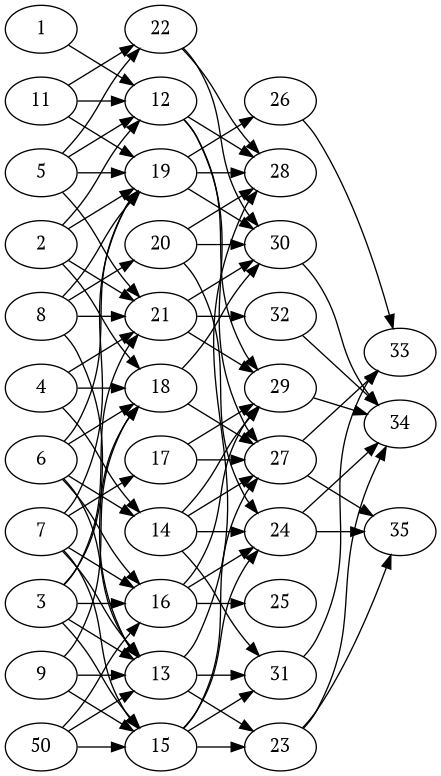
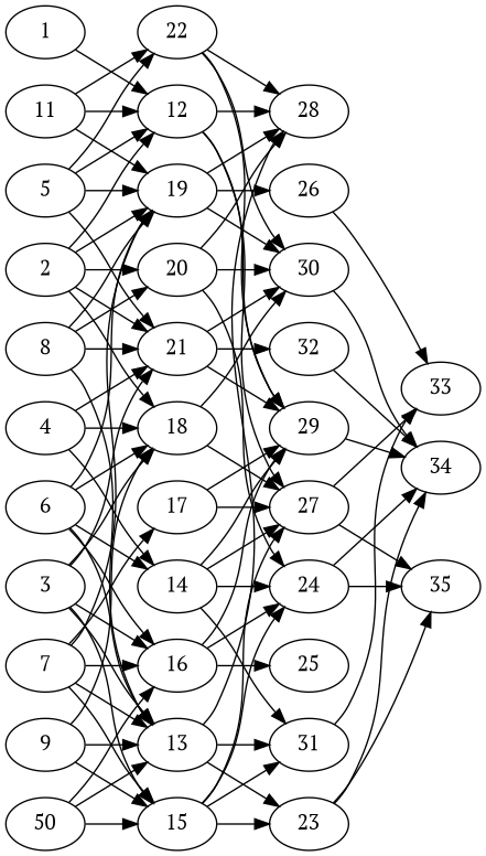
  digraph {
    fontname="PT Serif"
    rankdir=LR
    node [alpha=0.16 fontname="PT Serif"]
    edge [fontname="PT Serif"]
    1 [alpha=0.01 expect_size=16979968]
    12 [alpha=0.03 expect_size=18660352]
    27 [alpha=0.18 expect_size=12374016]
    28 [alpha=0.02 expect_size=39674880]
    29 [alpha=0.12 expect_size=6808576]
    35 [expect_size=32537600]
    33 [expect_size=19359744]
    34 [expect_size=40318976]
    2 [alpha=0.15 expect_size=44826624]
    18 [alpha=0.06 expect_size=7680000]
    19 [alpha=0.08 expect_size=8316928]
    20 [alpha=0.18 expect_size=46206976]
    21 [alpha=0.14 expect_size=48870400]
    30 [alpha=0.17 expect_size=25466880]
    26 [alpha=0.03 expect_size=43198464]
    24 [alpha=0.17 expect_size=21023744]
    32 [alpha=0.00 expect_size=6081536]
    3 [alpha=0.04 expect_size=31600640]
    13 [alpha=0.01 expect_size=7292928]
    15 [alpha=0.02 expect_size=52356096]
    16 [alpha=0.07 expect_size=45289472]
    23 [alpha=0.09 expect_size=19008512]
    31 [alpha=0.06 expect_size=21311488]
    25 [alpha=0.05 expect_size=37548032]
    4 [alpha=0.15 expect_size=16006144]
    14 [alpha=0.07 expect_size=16167936]
    5 [alpha=0.17 expect_size=6772736]
    22 [alpha=0.06 expect_size=12754944]
    6 [alpha=0.13 expect_size=27423744]
    7 [alpha=0.11 expect_size=46156800]
    17 [alpha=0.12 expect_size=29619200]
    8 [alpha=0.00 expect_size=26064896]
    9 [expect_size=19474432]
    n34 [alpha=0.01 expect_size=39244800 label=50]
    11 [alpha=0.05 expect_size=15691776]
    1 -> 12
    12 -> 27
    12 -> 28
    12 -> 29
    27 -> 35
    27 -> 33
    29 -> 34
    2 -> 12
    2 -> 18
    2 -> 19
+   2 -> 20
    2 -> 21
    18 -> 27
    18 -> 30
    19 -> 28
    19 -> 30
    19 -> 26
    20 -> 28
    20 -> 30
    20 -> 24
    21 -> 29
    21 -> 30
    21 -> 32
    30 -> 34
    26 -> 33
    24 -> 35
    24 -> 34
    32 -> 34
    3 -> 18
    3 -> 21
    3 -> 13
    3 -> 15
    3 -> 16
    13 -> 28
    13 -> 23
    13 -> 31
    15 -> 27
    15 -> 24
    15 -> 23
    15 -> 31
    16 -> 29
    16 -> 24
    16 -> 25
    23 -> 35
    23 -> 34
    31 -> 33
    4 -> 18
    4 -> 21
    4 -> 14
    14 -> 27
    14 -> 29
    14 -> 24
    14 -> 31
    5 -> 12
    5 -> 19
    5 -> 21
    5 -> 22
    22 -> 28
+   22 -> 29
    22 -> 30
    6 -> 18
    6 -> 19
    6 -> 13
    6 -> 16
    6 -> 14
    7 -> 19
    7 -> 13
    7 -> 15
    7 -> 16
    7 -> 17
    17 -> 27
    17 -> 29
    8 -> 19
    8 -> 20
    8 -> 21
    8 -> 13
    9 -> 18
    9 -> 13
    9 -> 15
    n34 -> 13
    n34 -> 15
    n34 -> 16
    11 -> 12
    11 -> 19
    11 -> 22
  }
